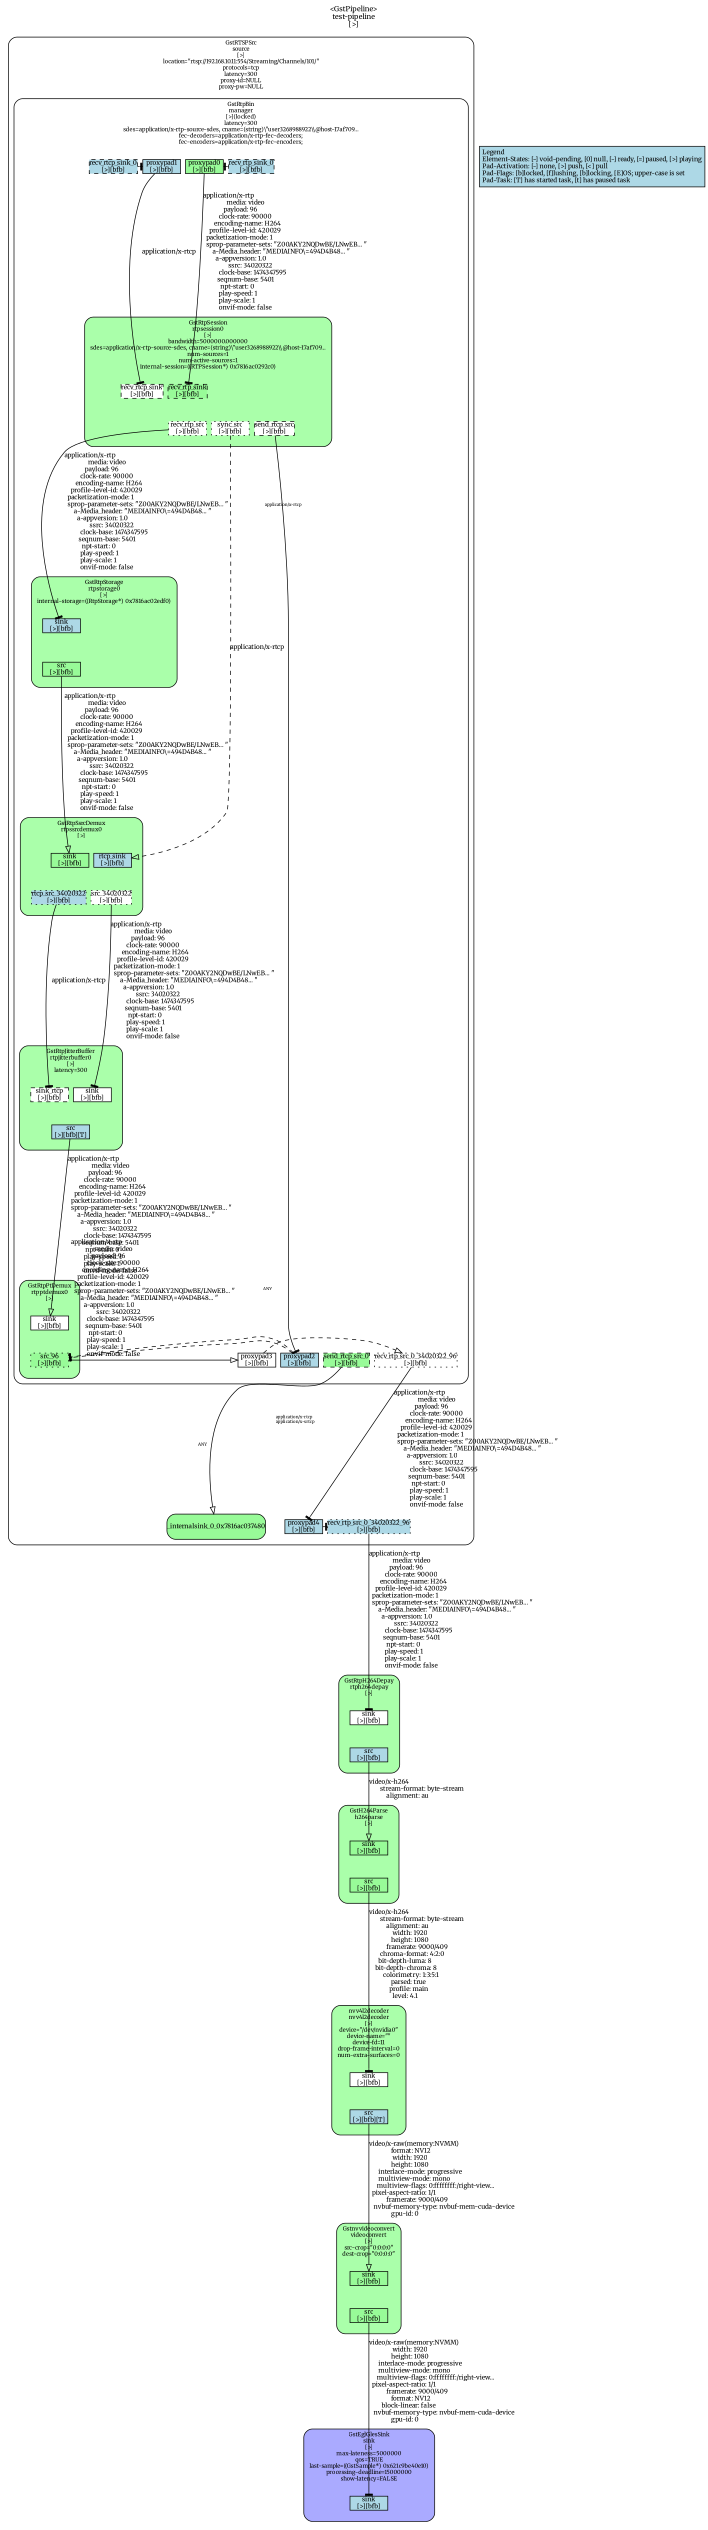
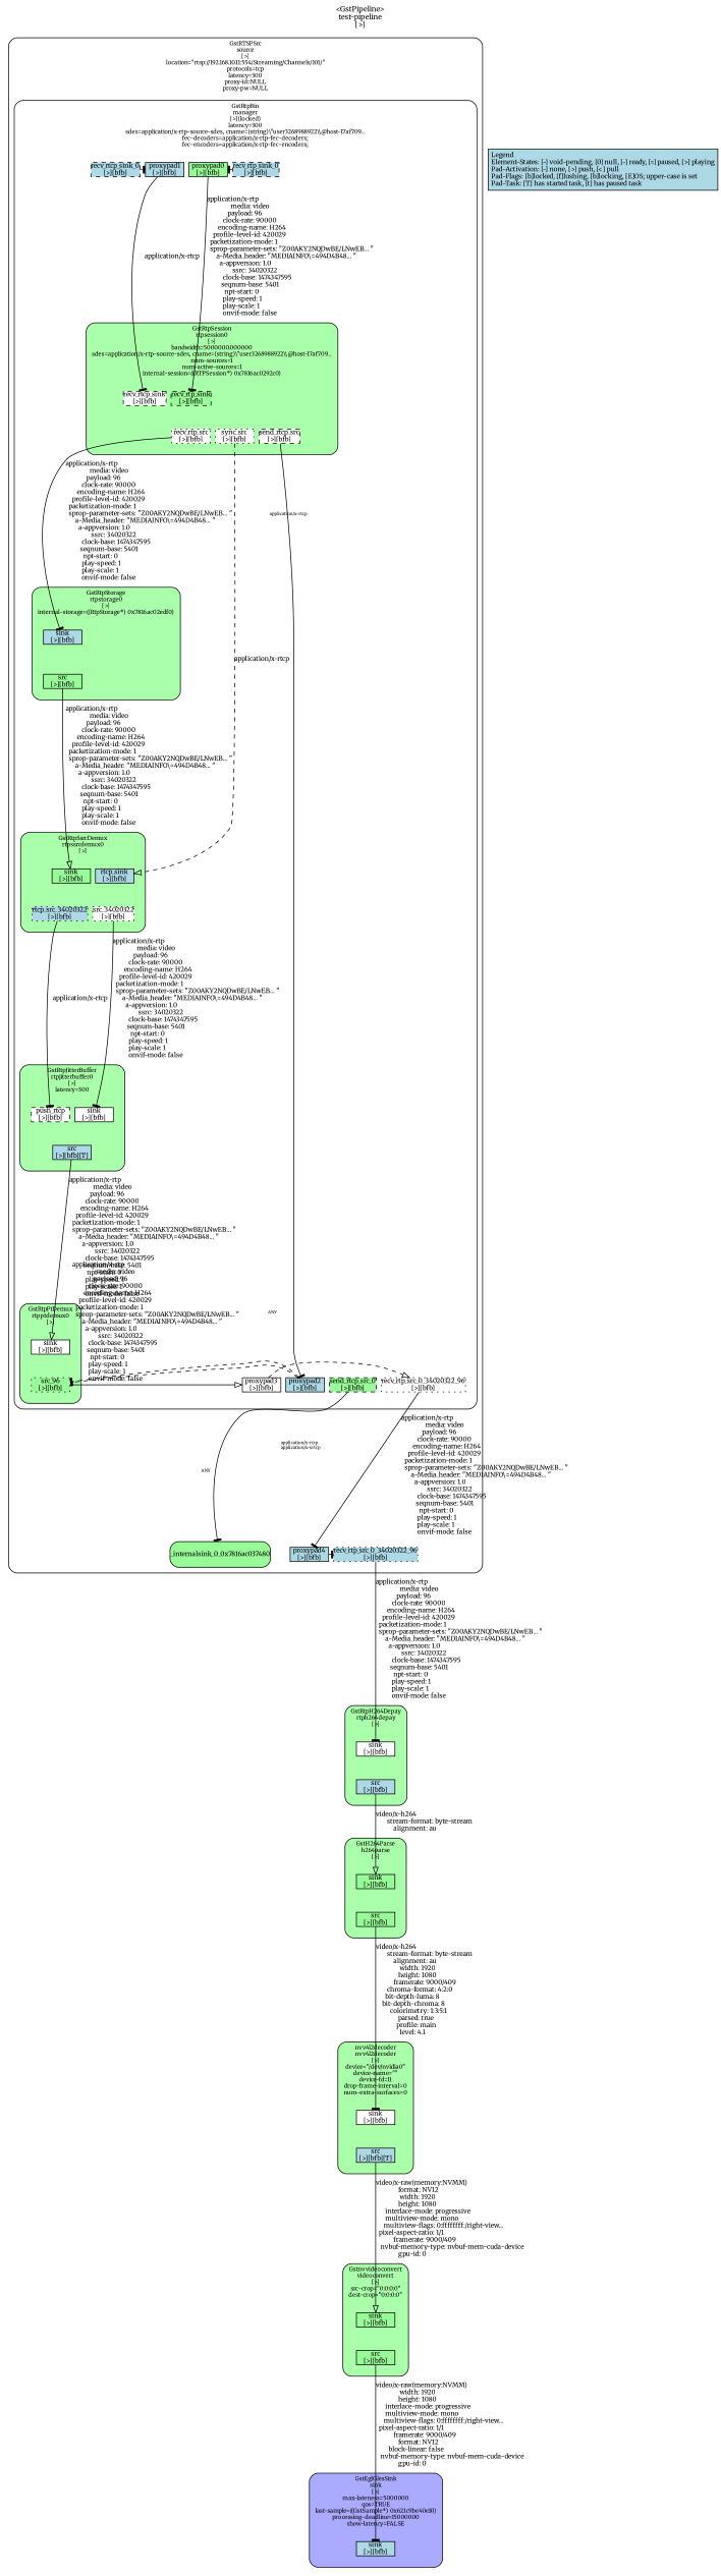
  digraph {
    fontname=Merriweather
    fontsize=10
    label="<GstPipeline>\ntest-pipeline\n[>]"
    labelloc=t
    nodesep=.1
    rankdir=TB
    ranksep=.2
    node [color=black fillcolor=lightblue fontname=Merriweather fontsize=9 margin="0.0,0.0" shape=box style="filled,solid"]
    edge [fontname=Merriweather fontsize=9 labelfontsize=6 arrowhead=tee]
    n1 [height=0.2 label="sink\n[>][bfb]"]
    n2 [fillcolor=palegreen height=0.2 label="sink\n[>][bfb]"]
    n3 [fillcolor=palegreen height=0.2 label="src\n[>][bfb]"]
    n4 [fillcolor=white height=0.2 label="sink\n[>][bfb]"]
    n5 [height=0.2 label="src\n[>][bfb][T]"]
    n6 [fillcolor=palegreen height=0.2 label="sink\n[>][bfb]"]
    n7 [fillcolor=palegreen height=0.2 label="src\n[>][bfb]"]
    n8 [fillcolor=white height=0.2 label="sink\n[>][bfb]"]
    n9 [height=0.2 label="src\n[>][bfb]"]
    n10 [fillcolor=palegreen height=0.2 label="proxypad0\n[>][bfb]"]
    n11 [height=0.2 label="recv_rtp_sink_0\n[>][bfb]" style="filled,dashed"]
    n12 [height=0.2 label="proxypad1\n[>][bfb]"]
    n13 [height=0.2 label="recv_rtcp_sink_0\n[>][bfb]" style="filled,dashed"]
    n14 [height=0.2 label="proxypad2\n[>][bfb]"]
    n15 [fillcolor=palegreen height=0.2 label="send_rtcp_src_0\n[>][bfb]" style="filled,dashed"]
    n16 [fillcolor=white height=0.2 label="proxypad3\n[>][bfb]"]
    n17 [fillcolor=white height=0.2 label="recv_rtp_src_0_34020322_96\n[>][bfb]" style="filled,dotted"]
    n18 [fillcolor=white height=0.2 label="sink\n[>][bfb]"]
    n19 [fillcolor=palegreen height=0.2 label="src_96\n[>][bfb]" style="filled,dotted"]
    n20 [fillcolor=white height=0.2 label="sink\n[>][bfb]"]
-   n21 [fillcolor=white height=0.2 label="sink_rtcp\n[>][bfb]" style="filled,dashed"]
+   n21 [fillcolor=white height=0.2 label="push_rtcp\n[>][bfb]" style="filled,dashed"]
    n22 [height=0.2 label="src\n[>][bfb][T]"]
    n23 [height=0.2 label="sink\n[>][bfb]"]
    n24 [fillcolor=palegreen height=0.2 label="src\n[>][bfb]"]
    n25 [fillcolor=palegreen height=0.2 label="sink\n[>][bfb]"]
    n26 [height=0.2 label="rtcp_sink\n[>][bfb]"]
    n27 [fillcolor=white height=0.2 label="src_34020322\n[>][bfb]" style="filled,dotted"]
    n28 [height=0.2 label="rtcp_src_34020322\n[>][bfb]" style="filled,dotted"]
    n29 [fillcolor=palegreen height=0.2 label="recv_rtp_sink\n[>][bfb]" style="filled,dashed"]
    n30 [fillcolor=white height=0.2 label="recv_rtcp_sink\n[>][bfb]" style="filled,dashed"]
    n31 [fillcolor=white height=0.2 label="recv_rtp_src\n[>][bfb]" style="filled,dotted"]
    n32 [fillcolor=white height=0.2 label="sync_src\n[>][bfb]" style="filled,dotted"]
    n33 [fillcolor=white height=0.2 label="send_rtcp_src\n[>][bfb]" style="filled,dashed"]
    n34 [height=0.2 label="proxypad4\n[>][bfb]"]
    n35 [height=0.2 label="recv_rtp_src_0_34020322_96\n[>][bfb]" style="filled,dotted"]
    n36 [fillcolor=palegreen label=_internalsink_0_0x7816ac037480 style="filled,rounded" color=""]
    n37 [label="Legend\lElement-States: [~] void-pending, [0] null, [-] ready, [=] paused, [>] playing\lPad-Activation: [-] none, [>] push, [<] pull\lPad-Flags: [b]locked, [f]lushing, [b]locking, [E]OS; upper-case is set\lPad-Task: [T] has started task, [t] has paused task\l" margin="0.05,0.05" style=filled color=""]
    subgraph cluster_1 {
      color=black
      fillcolor="#aaaaff"
      fontsize=8
      label="GstEglGlesSink\nsink\n[>]\nmax-lateness=5000000\nqos=TRUE\nlast-sample=((GstSample*) 0x621c9be40e10)\nprocessing-deadline=15000000\nshow-latency=FALSE"
      style="filled,rounded"
      subgraph cluster_2 {
        color=black
        fillcolor="#aaaaff"
        fontsize=8
        label=""
        style=invis
        n1
      }
    }
    subgraph cluster_3 {
      color=black
      fillcolor="#aaffaa"
      fontsize=8
      label="Gstnvvideoconvert\nvideoconvert\n[>]\nsrc-crop=\"0:0:0:0\"\ndest-crop=\"0:0:0:0\""
      style="filled,rounded"
      subgraph cluster_4 {
        color=black
        fillcolor="#aaffaa"
        fontsize=8
        label=""
        style=invis
        n2
      }
      subgraph cluster_5 {
        color=black
        fillcolor="#aaffaa"
        fontsize=8
        label=""
        style=invis
        n3
      }
    }
    subgraph cluster_6 {
      color=black
      fillcolor="#aaffaa"
      fontsize=8
      label="nvv4l2decoder\nnvv4l2decoder\n[>]\ndevice=\"/dev/nvidia0\"\ndevice-name=\"\"\ndevice-fd=11\ndrop-frame-interval=0\nnum-extra-surfaces=0"
      style="filled,rounded"
      subgraph cluster_7 {
        color=black
        fillcolor="#aaffaa"
        fontsize=8
        label=""
        style=invis
        n4
      }
      subgraph cluster_8 {
        color=black
        fillcolor="#aaffaa"
        fontsize=8
        label=""
        style=invis
        n5
      }
    }
    subgraph cluster_9 {
      color=black
      fillcolor="#aaffaa"
      fontsize=8
      label="GstH264Parse\nh264parse\n[>]"
      style="filled,rounded"
      subgraph cluster_10 {
        color=black
        fillcolor="#aaffaa"
        fontsize=8
        label=""
        style=invis
        n6
      }
      subgraph cluster_11 {
        color=black
        fillcolor="#aaffaa"
        fontsize=8
        label=""
        style=invis
        n7
      }
    }
    subgraph cluster_12 {
      color=black
      fillcolor="#aaffaa"
      fontsize=8
      label="GstRtpH264Depay\nrtph264depay\n[>]"
      style="filled,rounded"
      subgraph cluster_13 {
        color=black
        fillcolor="#aaffaa"
        fontsize=8
        label=""
        style=invis
        n8
      }
      subgraph cluster_14 {
        color=black
        fillcolor="#aaffaa"
        fontsize=8
        label=""
        style=invis
        n9
      }
    }
    subgraph cluster_15 {
      color=black
      fillcolor="#ffffff"
      fontsize=8
      label="GstRTSPSrc\nsource\n[>]\nlocation=\"rtsp://192.168.10.11:554/Streaming/Channels/101/\"\nprotocols=tcp\nlatency=300\nproxy-id=NULL\nproxy-pw=NULL"
      style="filled,rounded"
      n36
      subgraph cluster_16 {
        color=black
        fillcolor="#ffffff"
        fontsize=8
        label="GstRtpBin\nmanager\n[>](locked)\nlatency=300\nsdes=application/x-rtp-source-sdes, cname=(string)\\\"user3268988922\\\\@host-17af709…\nfec-decoders=application/x-rtp-fec-decoders;\nfec-encoders=application/x-rtp-fec-encoders;"
        style="filled,rounded"
        subgraph cluster_17 {
          color=black
          fillcolor="#ffffff"
          fontsize=8
          label=""
          style=invis
          n10
          n11
          n12
          n13
        }
        subgraph cluster_18 {
          color=black
          fillcolor="#ffffff"
          fontsize=8
          label=""
          style=invis
          n14
          n15
          n16
          n17
        }
        subgraph cluster_19 {
          color=black
          fillcolor="#aaffaa"
          fontsize=8
          label="GstRtpPtDemux\nrtpptdemux0\n[>]"
          style="filled,rounded"
          subgraph cluster_20 {
            color=black
            fillcolor="#aaffaa"
            fontsize=8
            label=""
            style=invis
            n18
          }
          subgraph cluster_21 {
            color=black
            fillcolor="#aaffaa"
            fontsize=8
            label=""
            style=invis
            n19
          }
        }
        subgraph cluster_22 {
          color=black
          fillcolor="#aaffaa"
          fontsize=8
          label="GstRtpJitterBuffer\nrtpjitterbuffer0\n[>]\nlatency=300"
          style="filled,rounded"
          subgraph cluster_23 {
            color=black
            fillcolor="#aaffaa"
            fontsize=8
            label=""
            style=invis
            n20
            n21
          }
          subgraph cluster_24 {
            color=black
            fillcolor="#aaffaa"
            fontsize=8
            label=""
            style=invis
            n22
          }
        }
        subgraph cluster_25 {
          color=black
          fillcolor="#aaffaa"
          fontsize=8
          label="GstRtpStorage\nrtpstorage0\n[>]\ninternal-storage=((RtpStorage*) 0x7816ac02edf0)"
          style="filled,rounded"
          subgraph cluster_26 {
            color=black
            fillcolor="#aaffaa"
            fontsize=8
            label=""
            style=invis
            n23
          }
          subgraph cluster_27 {
            color=black
            fillcolor="#aaffaa"
            fontsize=8
            label=""
            style=invis
            n24
          }
        }
        subgraph cluster_28 {
          color=black
          fillcolor="#aaffaa"
          fontsize=8
          label="GstRtpSsrcDemux\nrtpssrcdemux0\n[>]"
          style="filled,rounded"
          subgraph cluster_29 {
            color=black
            fillcolor="#aaffaa"
            fontsize=8
            label=""
            style=invis
            n25
            n26
          }
          subgraph cluster_30 {
            color=black
            fillcolor="#aaffaa"
            fontsize=8
            label=""
            style=invis
            n27
            n28
          }
        }
        subgraph cluster_31 {
          color=black
          fillcolor="#aaffaa"
          fontsize=8
          label="GstRtpSession\nrtpsession0\n[>]\nbandwidth=5000000.000000\nsdes=application/x-rtp-source-sdes, cname=(string)\\\"user3268988922\\\\@host-17af709…\nnum-sources=1\nnum-active-sources=1\ninternal-session=((RTPSession*) 0x7816ac0292c0)"
          style="filled,rounded"
          subgraph cluster_32 {
            color=black
            fillcolor="#aaffaa"
            fontsize=8
            label=""
            style=invis
            n29
            n30
          }
          subgraph cluster_33 {
            color=black
            fillcolor="#aaffaa"
            fontsize=8
            label=""
            style=invis
            n31
            n32
            n33
          }
        }
      }
      subgraph cluster_34 {
        color=black
        fillcolor="#ffffff"
        fontsize=8
        label=""
        style=invis
        n34
        n35
      }
    }
    n2 -> n3 [style=invis arrowhead=""]
    n3 -> n1 [label="video/x-raw(memory:NVMM)\l               width: 1920\l              height: 1080\l      interlace-mode: progressive\l      multiview-mode: mono\l     multiview-flags: 0:ffffffff:/right-view...\l  pixel-aspect-ratio: 1/1\l           framerate: 9000/409\l              format: NV12\l        block-linear: false\l   nvbuf-memory-type: nvbuf-mem-cuda-device\l              gpu-id: 0\l"]
    n4 -> n5 [style=invis arrowhead=""]
    n5 -> n2 [arrowhead=onormal label="video/x-raw(memory:NVMM)\l              format: NV12\l               width: 1920\l              height: 1080\l      interlace-mode: progressive\l      multiview-mode: mono\l     multiview-flags: 0:ffffffff:/right-view...\l  pixel-aspect-ratio: 1/1\l           framerate: 9000/409\l   nvbuf-memory-type: nvbuf-mem-cuda-device\l              gpu-id: 0\l"]
    n6 -> n7 [style=invis arrowhead=""]
    n7 -> n4 [label="video/x-h264\l       stream-format: byte-stream\l           alignment: au\l               width: 1920\l              height: 1080\l           framerate: 9000/409\l       chroma-format: 4:2:0\l      bit-depth-luma: 8\l    bit-depth-chroma: 8\l         colorimetry: 1:3:5:1\l              parsed: true\l             profile: main\l               level: 4.1\l"]
    n8 -> n9 [style=invis arrowhead=""]
    n9 -> n6 [arrowhead=onormal label="video/x-h264\l       stream-format: byte-stream\l           alignment: au\l"]
    n10 -> n29 [label="application/x-rtp\l               media: video\l             payload: 96\l          clock-rate: 90000\l       encoding-name: H264\l    profile-level-id: 420029\l  packetization-mode: 1\l  sprop-parameter-sets: \"Z00AKY2NQDwBE/LNwEB... \"\l      a-Media_header: \"MEDIAINFO\\=494D4B48... \"\l        a-appversion: 1.0\l                ssrc: 34020322\l          clock-base: 1474347595\l         seqnum-base: 5401\l           npt-start: 0\l          play-speed: 1\l          play-scale: 1\l          onvif-mode: false\l"]
    n11 -> n10 [minlen=0 style=dashed]
    n11 -> n15 [style=invis arrowhead=""]
    n12 -> n30 [label="application/x-rtcp\l"]
    n13 -> n12 [minlen=0 style=dashed]
    n14 -> n19 [minlen=0 style=dashed]
-   n15 -> n36 [arrowhead=onormal headlabel=ANY label="                                                  " labelangle=0 labeldistance=10 taillabel="application/x-rtcp\lapplication/x-srtcp\l"]
+   n15 -> n36 [headlabel=ANY label="                                                  " labelangle=0 labeldistance=10 taillabel="application/x-rtcp\lapplication/x-srtcp\l"]
    n16 -> n17 [arrowhead=onormal minlen=0 style=dashed]
    n17 -> n34 [label="application/x-rtp\l               media: video\l             payload: 96\l          clock-rate: 90000\l       encoding-name: H264\l    profile-level-id: 420029\l  packetization-mode: 1\l  sprop-parameter-sets: \"Z00AKY2NQDwBE/LNwEB... \"\l      a-Media_header: \"MEDIAINFO\\=494D4B48... \"\l        a-appversion: 1.0\l                ssrc: 34020322\l          clock-base: 1474347595\l         seqnum-base: 5401\l           npt-start: 0\l          play-speed: 1\l          play-scale: 1\l          onvif-mode: false\l"]
    n18 -> n19 [style=invis arrowhead=""]
    n19 -> n16 [arrowhead=onormal label="application/x-rtp\l               media: video\l             payload: 96\l          clock-rate: 90000\l       encoding-name: H264\l    profile-level-id: 420029\l  packetization-mode: 1\l  sprop-parameter-sets: \"Z00AKY2NQDwBE/LNwEB... \"\l      a-Media_header: \"MEDIAINFO\\=494D4B48... \"\l        a-appversion: 1.0\l                ssrc: 34020322\l          clock-base: 1474347595\l         seqnum-base: 5401\l           npt-start: 0\l          play-speed: 1\l          play-scale: 1\l          onvif-mode: false\l"]
    n20 -> n22 [style=invis arrowhead=""]
    n22 -> n18 [arrowhead=onormal label="application/x-rtp\l               media: video\l             payload: 96\l          clock-rate: 90000\l       encoding-name: H264\l    profile-level-id: 420029\l  packetization-mode: 1\l  sprop-parameter-sets: \"Z00AKY2NQDwBE/LNwEB... \"\l      a-Media_header: \"MEDIAINFO\\=494D4B48... \"\l        a-appversion: 1.0\l                ssrc: 34020322\l          clock-base: 1474347595\l         seqnum-base: 5401\l           npt-start: 0\l          play-speed: 1\l          play-scale: 1\l          onvif-mode: false\l"]
    n23 -> n24 [style=invis arrowhead=""]
    n24 -> n25 [arrowhead=onormal label="application/x-rtp\l               media: video\l             payload: 96\l          clock-rate: 90000\l       encoding-name: H264\l    profile-level-id: 420029\l  packetization-mode: 1\l  sprop-parameter-sets: \"Z00AKY2NQDwBE/LNwEB... \"\l      a-Media_header: \"MEDIAINFO\\=494D4B48... \"\l        a-appversion: 1.0\l                ssrc: 34020322\l          clock-base: 1474347595\l         seqnum-base: 5401\l           npt-start: 0\l          play-speed: 1\l          play-scale: 1\l          onvif-mode: false\l"]
    n25 -> n27 [style=invis arrowhead=""]
    n27 -> n20 [label="application/x-rtp\l               media: video\l             payload: 96\l          clock-rate: 90000\l       encoding-name: H264\l    profile-level-id: 420029\l  packetization-mode: 1\l  sprop-parameter-sets: \"Z00AKY2NQDwBE/LNwEB... \"\l      a-Media_header: \"MEDIAINFO\\=494D4B48... \"\l        a-appversion: 1.0\l                ssrc: 34020322\l          clock-base: 1474347595\l         seqnum-base: 5401\l           npt-start: 0\l          play-speed: 1\l          play-scale: 1\l          onvif-mode: false\l"]
    n28 -> n21 [label="application/x-rtcp\l"]
    n29 -> n31 [style=invis arrowhead=""]
    n31 -> n23 [label="application/x-rtp\l               media: video\l             payload: 96\l          clock-rate: 90000\l       encoding-name: H264\l    profile-level-id: 420029\l  packetization-mode: 1\l  sprop-parameter-sets: \"Z00AKY2NQDwBE/LNwEB... \"\l      a-Media_header: \"MEDIAINFO\\=494D4B48... \"\l        a-appversion: 1.0\l                ssrc: 34020322\l          clock-base: 1474347595\l         seqnum-base: 5401\l           npt-start: 0\l          play-speed: 1\l          play-scale: 1\l          onvif-mode: false\l"]
    n32 -> n26 [arrowhead=onormal label="application/x-rtcp\l" style=dashed]
    n33 -> n14 [headlabel=ANY label="                                                  " labelangle=0 labeldistance=10 taillabel="application/x-rtcp\l"]
    n34 -> n35 [minlen=0 style=dashed]
    n35 -> n8 [label="application/x-rtp\l               media: video\l             payload: 96\l          clock-rate: 90000\l       encoding-name: H264\l    profile-level-id: 420029\l  packetization-mode: 1\l  sprop-parameter-sets: \"Z00AKY2NQDwBE/LNwEB... \"\l      a-Media_header: \"MEDIAINFO\\=494D4B48... \"\l        a-appversion: 1.0\l                ssrc: 34020322\l          clock-base: 1474347595\l         seqnum-base: 5401\l           npt-start: 0\l          play-speed: 1\l          play-scale: 1\l          onvif-mode: false\l"]
  }
